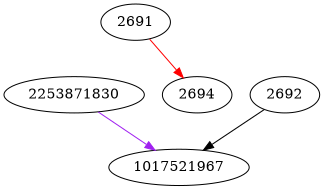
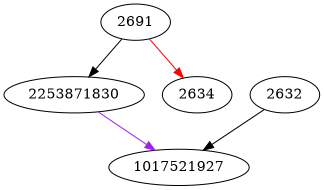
  strict digraph {
    edge [color=black]
    2691
    2253871830
-   2694
-   1017521927 [label=1017521967]
-   2692
+   2694 [label=2634]
+   1017521927
+   2692 [label=2632]
+   2691 -> 2253871830
    2691 -> 2694 [color=red]
    2253871830 -> 1017521927 [color=purple]
    2692 -> 1017521927
  }
